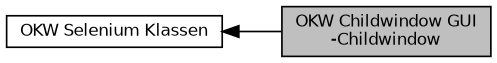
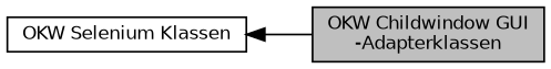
  digraph {
    rankdir=LR
    node [color=black fontname=Helvetica fontsize=10 shape=box style=filled]
    n1 [fillcolor=white height=0.2 label="OKW Selenium Klassen" width=0.4]
-   n2 [fillcolor=grey75 fontcolor=black height=0.2 label="OKW Childwindow GUI\l-Childwindow" width=0.4]
+   n2 [fillcolor=grey75 fontcolor=black height=0.2 label="OKW Childwindow GUI\l-Adapterklassen" width=0.4]
    n1 -> n2 [dir=back fontname=Helvetica fontsize=10 labelfontname=Helvetica labelfontsize=10 shape=plaintext style=solid]
  }
